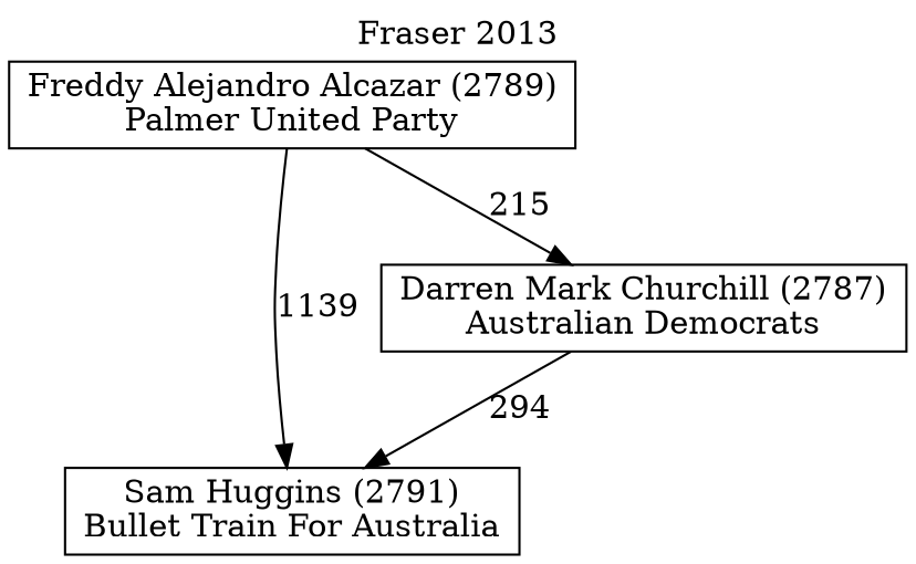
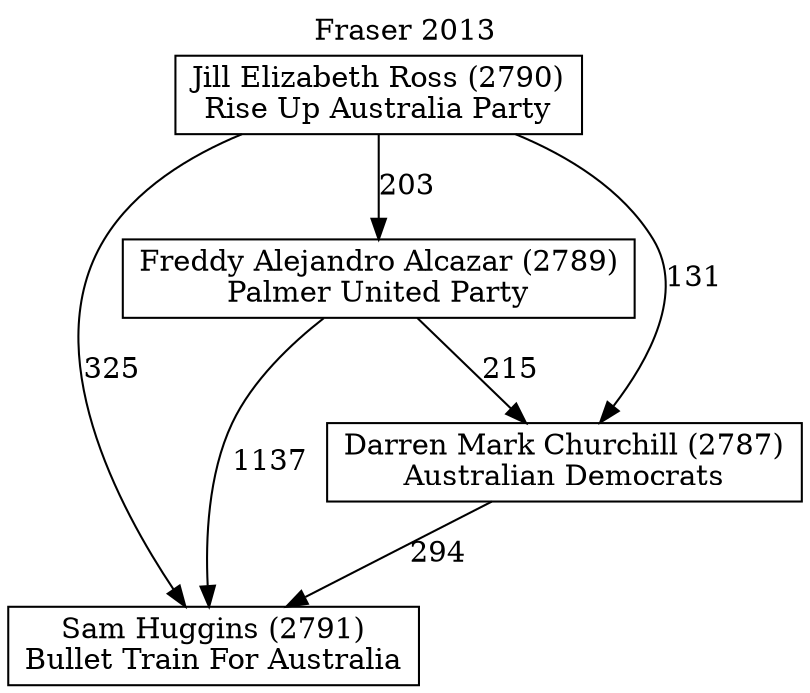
  digraph {
    label="Fraser 2013"
    labelloc=t
    mclimit=10
    node [shape=box]
    n1 [label="Sam Huggins (2791)\nBullet Train For Australia"]
    n2 [label="Freddy Alejandro Alcazar (2789)\nPalmer United Party"]
    n3 [label="Darren Mark Churchill (2787)\nAustralian Democrats"]
-   n2 -> n1 [label=1139]
+   n4 [label="Jill Elizabeth Ross (2790)\nRise Up Australia Party"]
+   n2 -> n1 [label=1137]
    n2 -> n3 [label=215]
    n3 -> n1 [label=294]
+   n4 -> n1 [label=325]
+   n4 -> n2 [label=203]
+   n4 -> n3 [label=131]
  }
